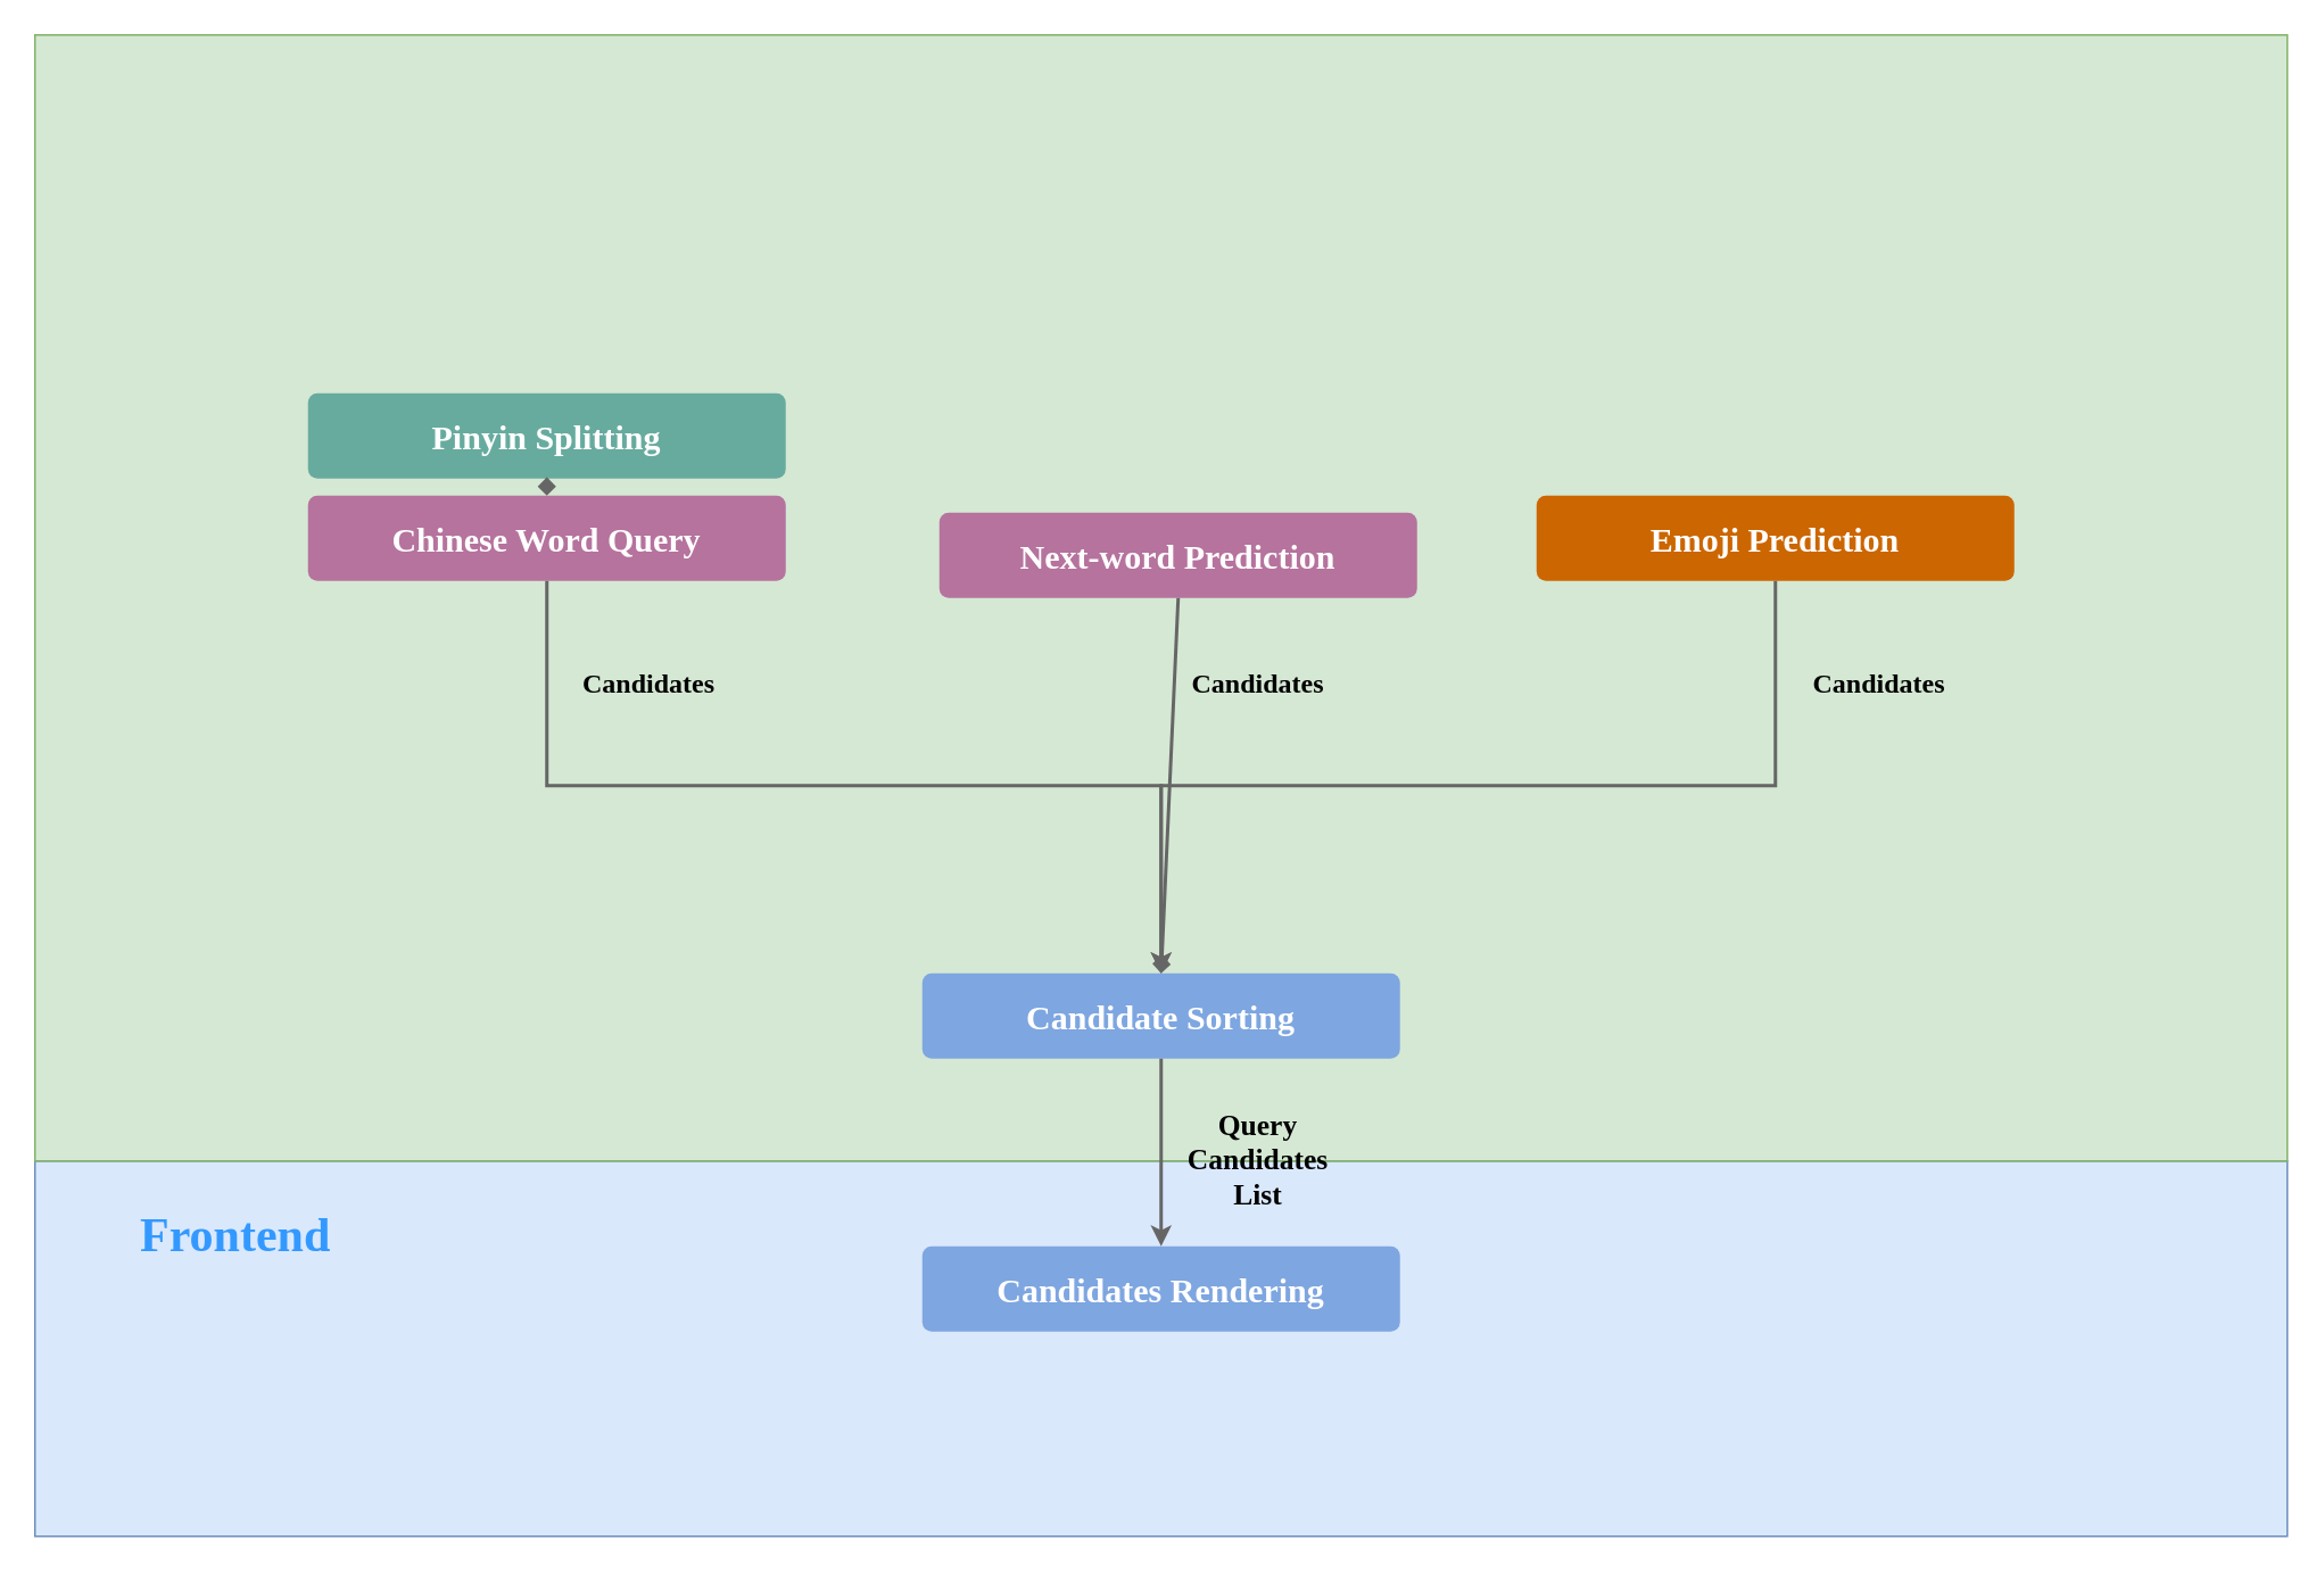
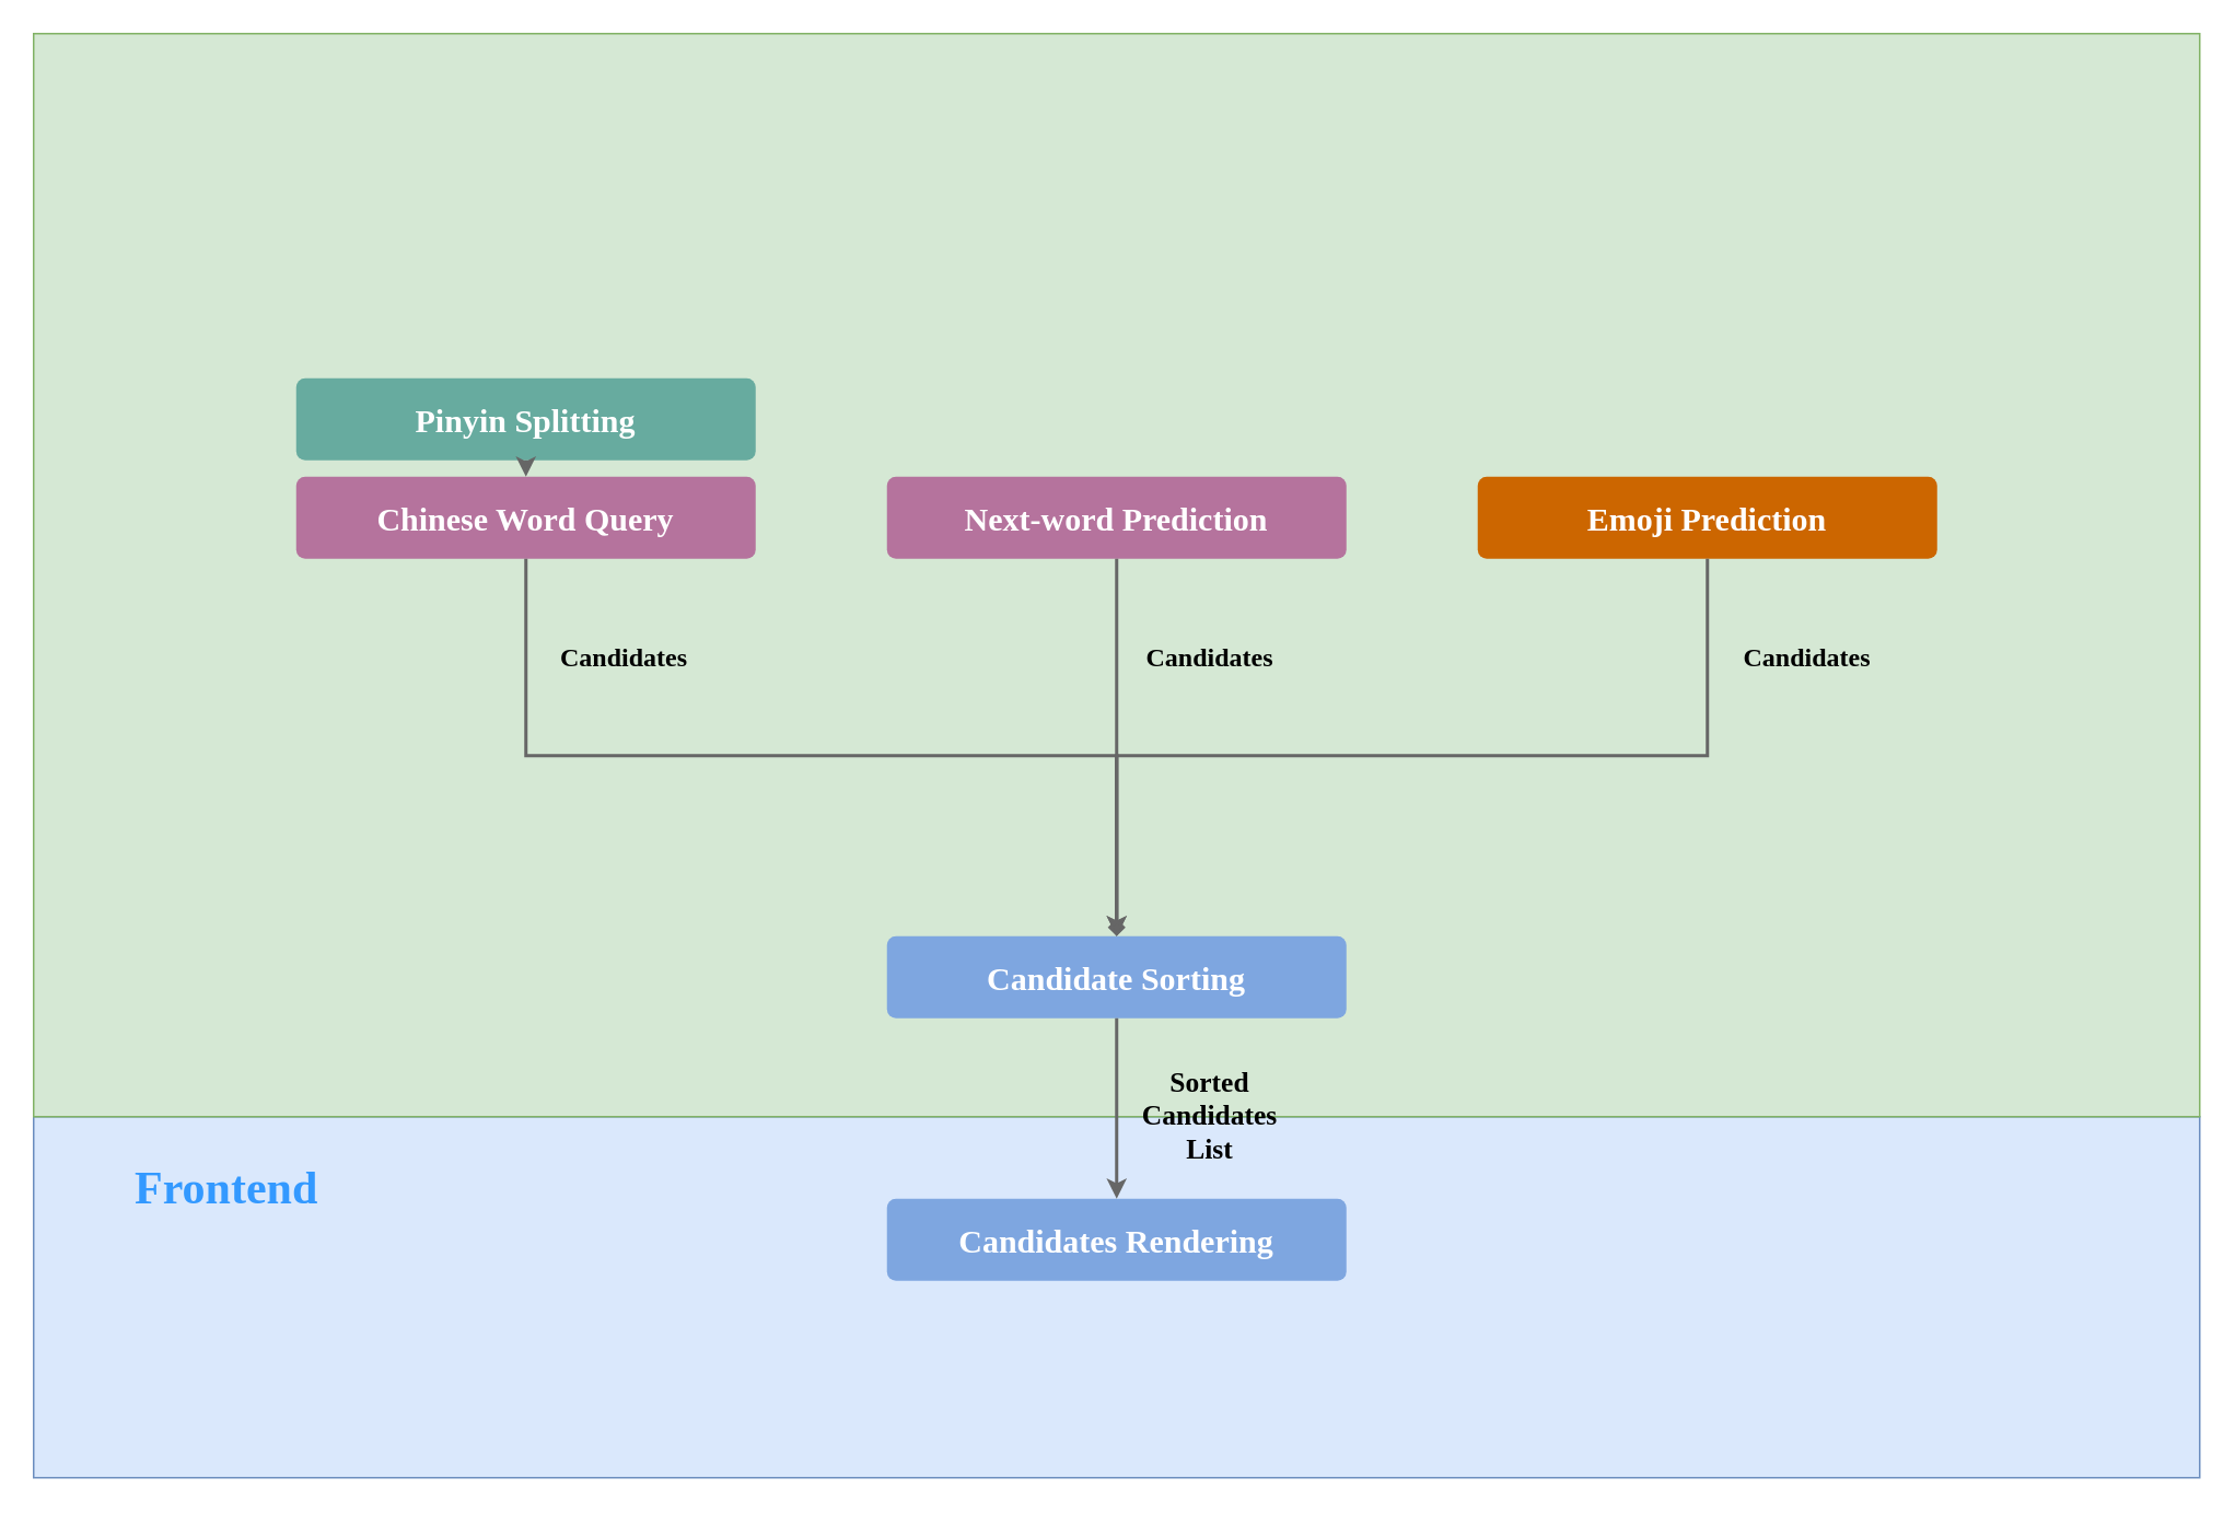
  <mxCell id="0" />
  <mxCell id="1" parent="0" />
  <mxCell id="2" value="" style="rounded=0;whiteSpace=wrap;html=1;fillColor=#dae8fc;strokeColor=#6c8ebf;" parent="1" vertex="1"><mxGeometry x="20" y="680" width="1320" height="220" as="geometry" /></mxCell>
  <mxCell id="3" value="" style="rounded=0;whiteSpace=wrap;html=1;fillColor=#d5e8d4;strokeColor=#82b366;" parent="1" vertex="1"><mxGeometry x="20" y="20" width="1320" height="660" as="geometry" /></mxCell>
  <mxCell id="4" value="&lt;font style=&quot;font-size: 20px&quot; color=&quot;#ffffff&quot; data-font-src=&quot;https://fonts.googleapis.com/css?family=Montserrat&quot; face=&quot;Montserrat&quot;&gt;&lt;b&gt;Pinyin Splitting&lt;/b&gt;&lt;/font&gt;" style="rounded=1;whiteSpace=wrap;html=1;arcSize=11;strokeColor=none;fillColor=#67AB9F;" parent="1" vertex="1"><mxGeometry x="180" y="230" width="280" height="50" as="geometry" /></mxCell>
  <mxCell id="5" value="&lt;font color=&quot;#ffffff&quot; data-font-src=&quot;https://fonts.googleapis.com/css?family=Montserrat&quot; face=&quot;Montserrat&quot;&gt;&lt;span style=&quot;font-size: 20px&quot;&gt;&lt;b&gt;Chinese Word Query&lt;/b&gt;&lt;/span&gt;&lt;/font&gt;" style="rounded=1;whiteSpace=wrap;html=1;arcSize=11;strokeColor=none;fillColor=#b5739d;" parent="1" vertex="1"><mxGeometry x="180" y="290" width="280" height="50" as="geometry" /></mxCell>
- <mxCell id="6" value="&lt;font color=&quot;#ffffff&quot; data-font-src=&quot;https://fonts.googleapis.com/css?family=Montserrat&quot; face=&quot;Montserrat&quot;&gt;&lt;span style=&quot;font-size: 20px&quot;&gt;&lt;b&gt;Next-word Prediction&lt;/b&gt;&lt;/span&gt;&lt;/font&gt;" style="rounded=1;whiteSpace=wrap;html=1;arcSize=11;strokeColor=none;fillColor=#B5739D;" parent="1" vertex="1"><mxGeometry x="550" y="300" width="280" height="50" as="geometry" /></mxCell>
+ <mxCell id="6" value="&lt;font color=&quot;#ffffff&quot; data-font-src=&quot;https://fonts.googleapis.com/css?family=Montserrat&quot; face=&quot;Montserrat&quot;&gt;&lt;span style=&quot;font-size: 20px&quot;&gt;&lt;b&gt;Next-word Prediction&lt;/b&gt;&lt;/span&gt;&lt;/font&gt;" style="rounded=1;whiteSpace=wrap;html=1;arcSize=11;strokeColor=none;fillColor=#B5739D;" parent="1" vertex="1"><mxGeometry x="540" y="290" width="280" height="50" as="geometry" /></mxCell>
  <mxCell id="7" value="&lt;font color=&quot;#ffffff&quot; data-font-src=&quot;https://fonts.googleapis.com/css?family=Montserrat&quot; face=&quot;Montserrat&quot;&gt;&lt;span style=&quot;font-size: 20px&quot;&gt;&lt;b&gt;Emoji Prediction&lt;/b&gt;&lt;/span&gt;&lt;/font&gt;" style="rounded=1;whiteSpace=wrap;html=1;arcSize=11;strokeColor=none;fillColor=#CC6600;" parent="1" vertex="1"><mxGeometry x="900" y="290" width="280" height="50" as="geometry" /></mxCell>
  <mxCell id="8" value="&lt;font color=&quot;#ffffff&quot; data-font-src=&quot;https://fonts.googleapis.com/css?family=Montserrat&quot; face=&quot;Montserrat&quot;&gt;&lt;span style=&quot;font-size: 20px&quot;&gt;&lt;b&gt;Candidate Sorting&lt;/b&gt;&lt;/span&gt;&lt;/font&gt;" style="rounded=1;whiteSpace=wrap;html=1;arcSize=11;strokeColor=none;fillColor=#7EA6E0;" parent="1" vertex="1"><mxGeometry x="540" y="570" width="280" height="50" as="geometry" /></mxCell>
- <mxCell id="9" value="" style="endArrow=diamond;html=1;exitX=0.5;exitY=1;exitDx=0;exitDy=0;entryX=0.5;entryY=0;entryDx=0;entryDy=0;strokeWidth=2;strokeColor=#666666;" parent="1" source="4" target="5" edge="1"><mxGeometry width="50" height="50" relative="1" as="geometry"><mxPoint x="510" y="370" as="sourcePoint" /><mxPoint x="560" y="320" as="targetPoint" /></mxGeometry></mxCell>
+ <mxCell id="9" value="" style="endArrow=classic;html=1;exitX=0.5;exitY=1;exitDx=0;exitDy=0;entryX=0.5;entryY=0;entryDx=0;entryDy=0;strokeWidth=2;strokeColor=#666666;" parent="1" source="4" target="5" edge="1"><mxGeometry width="50" height="50" relative="1" as="geometry"><mxPoint x="510" y="370" as="sourcePoint" /><mxPoint x="560" y="320" as="targetPoint" /></mxGeometry></mxCell>
  <mxCell id="10" value="" style="endArrow=classic;html=1;exitX=0.5;exitY=1;exitDx=0;exitDy=0;entryX=0.5;entryY=0;entryDx=0;entryDy=0;jumpStyle=none;rounded=0;strokeWidth=2;strokeColor=#666666;" parent="1" source="5" target="8" edge="1"><mxGeometry width="50" height="50" relative="1" as="geometry"><mxPoint x="319.66" y="370" as="sourcePoint" /><mxPoint x="319.66" y="480" as="targetPoint" /><Array as="points"><mxPoint x="320" y="460" /><mxPoint x="680" y="460" /></Array></mxGeometry></mxCell>
  <mxCell id="11" value="" style="endArrow=classic;html=1;exitX=0.5;exitY=1;exitDx=0;exitDy=0;entryX=0.5;entryY=0;entryDx=0;entryDy=0;rounded=0;strokeWidth=2;strokeColor=#666666;" parent="1" source="7" target="8" edge="1"><mxGeometry width="50" height="50" relative="1" as="geometry"><mxPoint x="330" y="360" as="sourcePoint" /><mxPoint x="690" y="550" as="targetPoint" /><Array as="points"><mxPoint x="1040" y="460" /><mxPoint x="680" y="460" /></Array></mxGeometry></mxCell>
  <mxCell id="12" value="" style="endArrow=diamond;html=1;exitX=0.5;exitY=1;exitDx=0;exitDy=0;entryX=0.5;entryY=0;entryDx=0;entryDy=0;strokeWidth=2;strokeColor=#666666;" parent="1" source="6" target="8" edge="1"><mxGeometry width="50" height="50" relative="1" as="geometry"><mxPoint x="660" y="380" as="sourcePoint" /><mxPoint x="660" y="490" as="targetPoint" /></mxGeometry></mxCell>
  <mxCell id="13" value="&lt;font style=&quot;font-size: 16px&quot; data-font-src=&quot;https://fonts.googleapis.com/css?family=Montserrat&quot; face=&quot;Montserrat&quot;&gt;&lt;b&gt;Candidates&lt;/b&gt;&lt;/font&gt;" style="text;html=1;strokeColor=none;fillColor=none;align=center;verticalAlign=middle;whiteSpace=wrap;rounded=0;" parent="1" vertex="1"><mxGeometry x="330" y="390" width="100" height="20" as="geometry" /></mxCell>
  <mxCell id="14" value="&lt;font style=&quot;font-size: 16px&quot; data-font-src=&quot;https://fonts.googleapis.com/css?family=Montserrat&quot; face=&quot;Montserrat&quot;&gt;&lt;b&gt;Candidates&lt;/b&gt;&lt;/font&gt;" style="text;html=1;strokeColor=none;fillColor=none;align=center;verticalAlign=middle;whiteSpace=wrap;rounded=0;" parent="1" vertex="1"><mxGeometry x="687" y="390" width="100" height="20" as="geometry" /></mxCell>
  <mxCell id="15" value="&lt;font style=&quot;font-size: 16px&quot; data-font-src=&quot;https://fonts.googleapis.com/css?family=Montserrat&quot; face=&quot;Montserrat&quot;&gt;&lt;b&gt;Candidates&lt;/b&gt;&lt;/font&gt;" style="text;html=1;strokeColor=none;fillColor=none;align=center;verticalAlign=middle;whiteSpace=wrap;rounded=0;" parent="1" vertex="1"><mxGeometry x="1051" y="390" width="100" height="20" as="geometry" /></mxCell>
  <mxCell id="16" value="&lt;font color=&quot;#ffffff&quot; data-font-src=&quot;https://fonts.googleapis.com/css?family=Montserrat&quot; face=&quot;Montserrat&quot;&gt;&lt;span style=&quot;font-size: 20px&quot;&gt;&lt;b&gt;Candidates Rendering&lt;/b&gt;&lt;/span&gt;&lt;/font&gt;" style="rounded=1;whiteSpace=wrap;html=1;arcSize=11;strokeColor=none;fillColor=#7EA6E0;" parent="1" vertex="1"><mxGeometry x="540" y="730" width="280" height="50" as="geometry" /></mxCell>
  <mxCell id="17" value="" style="endArrow=classic;html=1;exitX=0.5;exitY=1;exitDx=0;exitDy=0;entryX=0.5;entryY=0;entryDx=0;entryDy=0;strokeWidth=2;strokeColor=#666666;" parent="1" source="8" target="16" edge="1"><mxGeometry width="50" height="50" relative="1" as="geometry"><mxPoint x="390" y="570" as="sourcePoint" /><mxPoint x="390" y="680" as="targetPoint" /></mxGeometry></mxCell>
- <mxCell id="18" value="&lt;font style=&quot;font-size: 17px&quot; data-font-src=&quot;https://fonts.googleapis.com/css?family=Montserrat&quot; face=&quot;Montserrat&quot;&gt;&lt;b&gt;Query Candidates List&lt;/b&gt;&lt;/font&gt;" style="text;html=1;strokeColor=none;fillColor=none;align=center;verticalAlign=middle;whiteSpace=wrap;rounded=0;" parent="1" vertex="1"><mxGeometry x="687" y="670" width="100" height="20" as="geometry" /></mxCell>
+ <mxCell id="18" value="&lt;font style=&quot;font-size: 17px&quot; data-font-src=&quot;https://fonts.googleapis.com/css?family=Montserrat&quot; face=&quot;Montserrat&quot;&gt;&lt;b&gt;Sorted Candidates List&lt;/b&gt;&lt;/font&gt;" style="text;html=1;strokeColor=none;fillColor=none;align=center;verticalAlign=middle;whiteSpace=wrap;rounded=0;" parent="1" vertex="1"><mxGeometry x="687" y="670" width="100" height="20" as="geometry" /></mxCell>
  <mxCell id="19" value="&lt;font size=&quot;1&quot; color=&quot;#3399ff&quot; data-font-src=&quot;https://fonts.googleapis.com/css?family=Montserrat&quot; face=&quot;Montserrat&quot;&gt;&lt;span style=&quot;font-size: 28px&quot;&gt;&lt;b&gt;Frontend&lt;/b&gt;&lt;/span&gt;&lt;/font&gt;" style="text;html=1;strokeColor=none;fillColor=none;align=left;verticalAlign=middle;whiteSpace=wrap;rounded=0;" parent="1" vertex="1"><mxGeometry x="80" y="700" width="160" height="45" as="geometry" /></mxCell>
